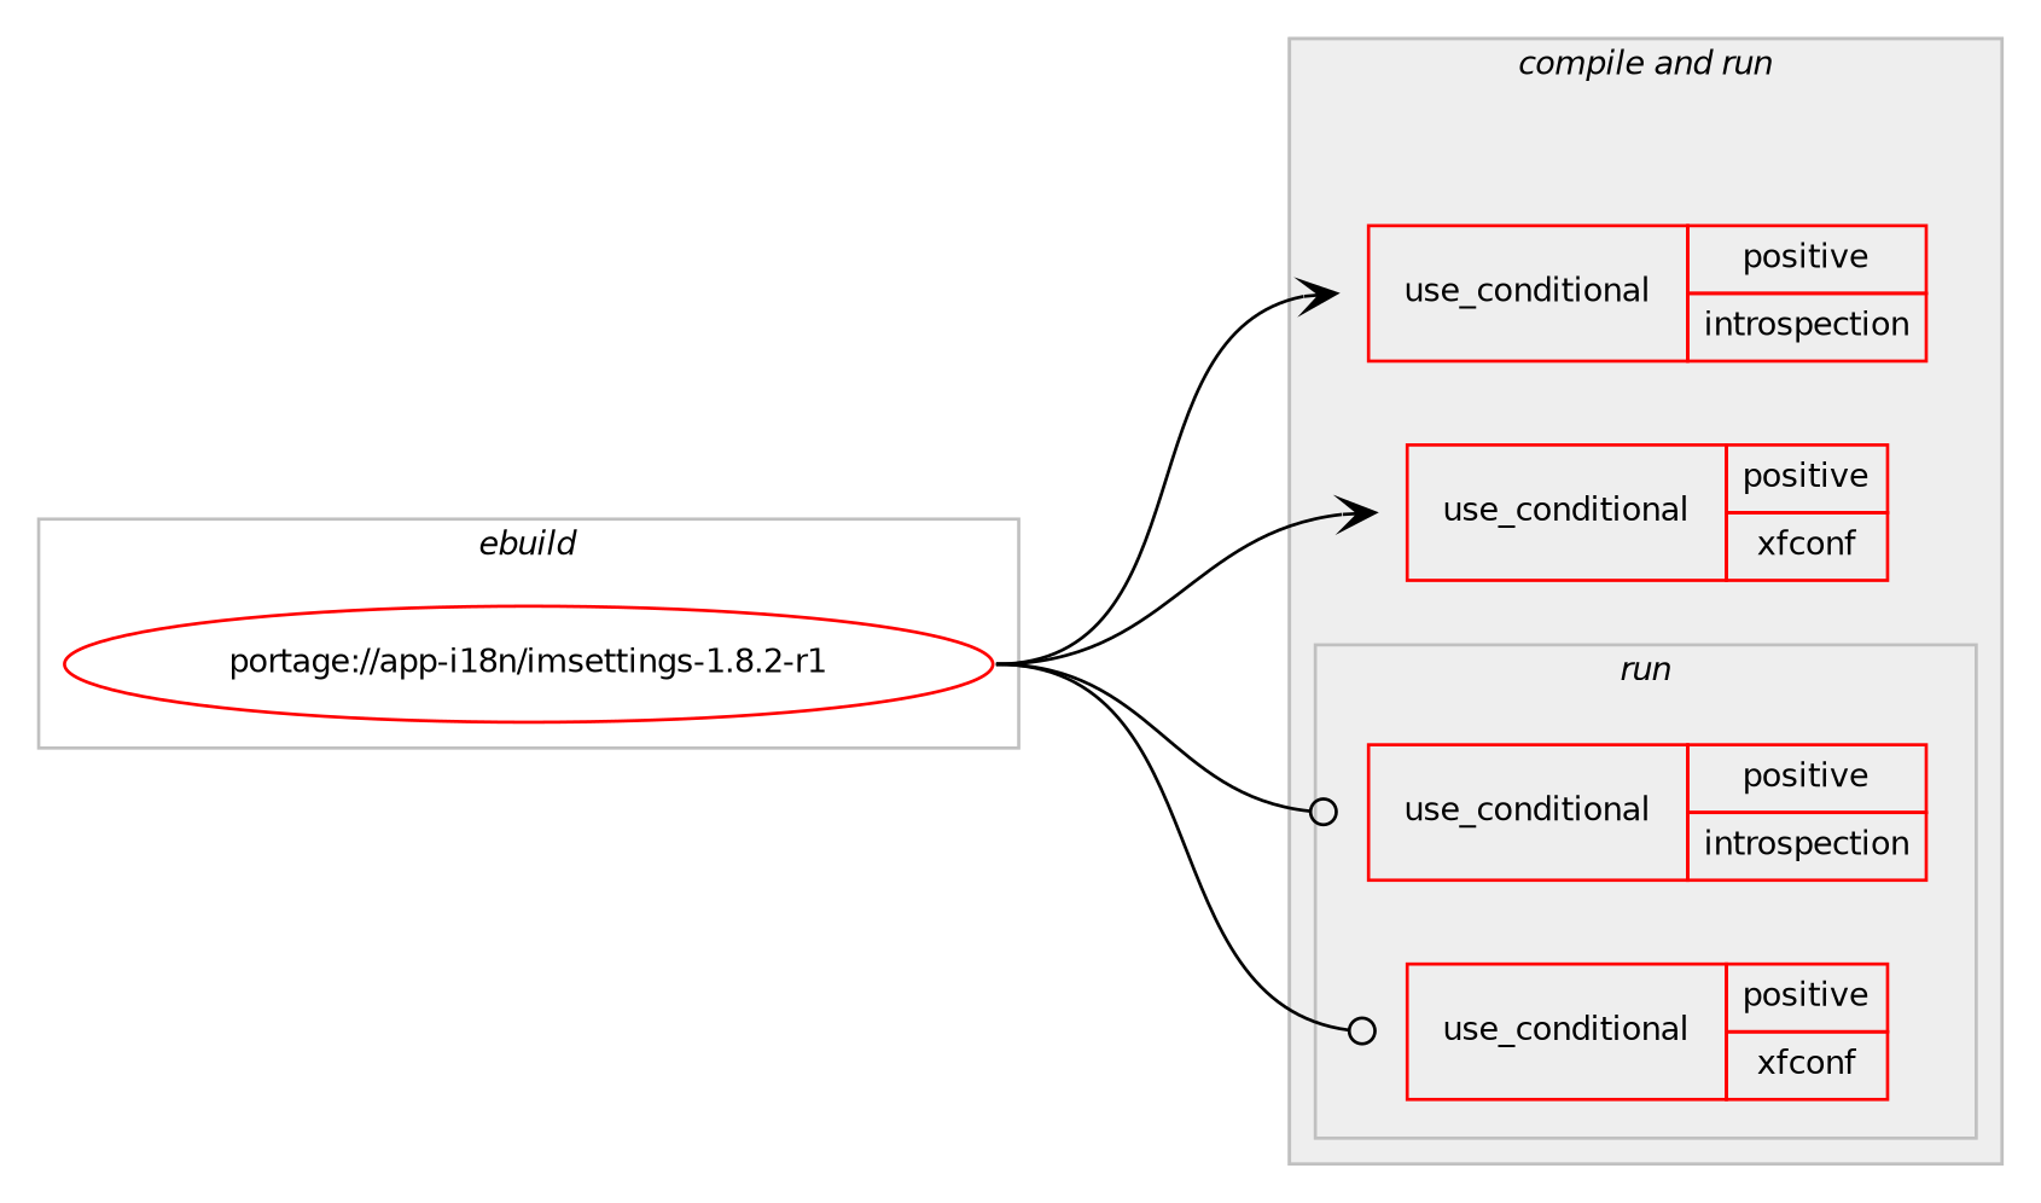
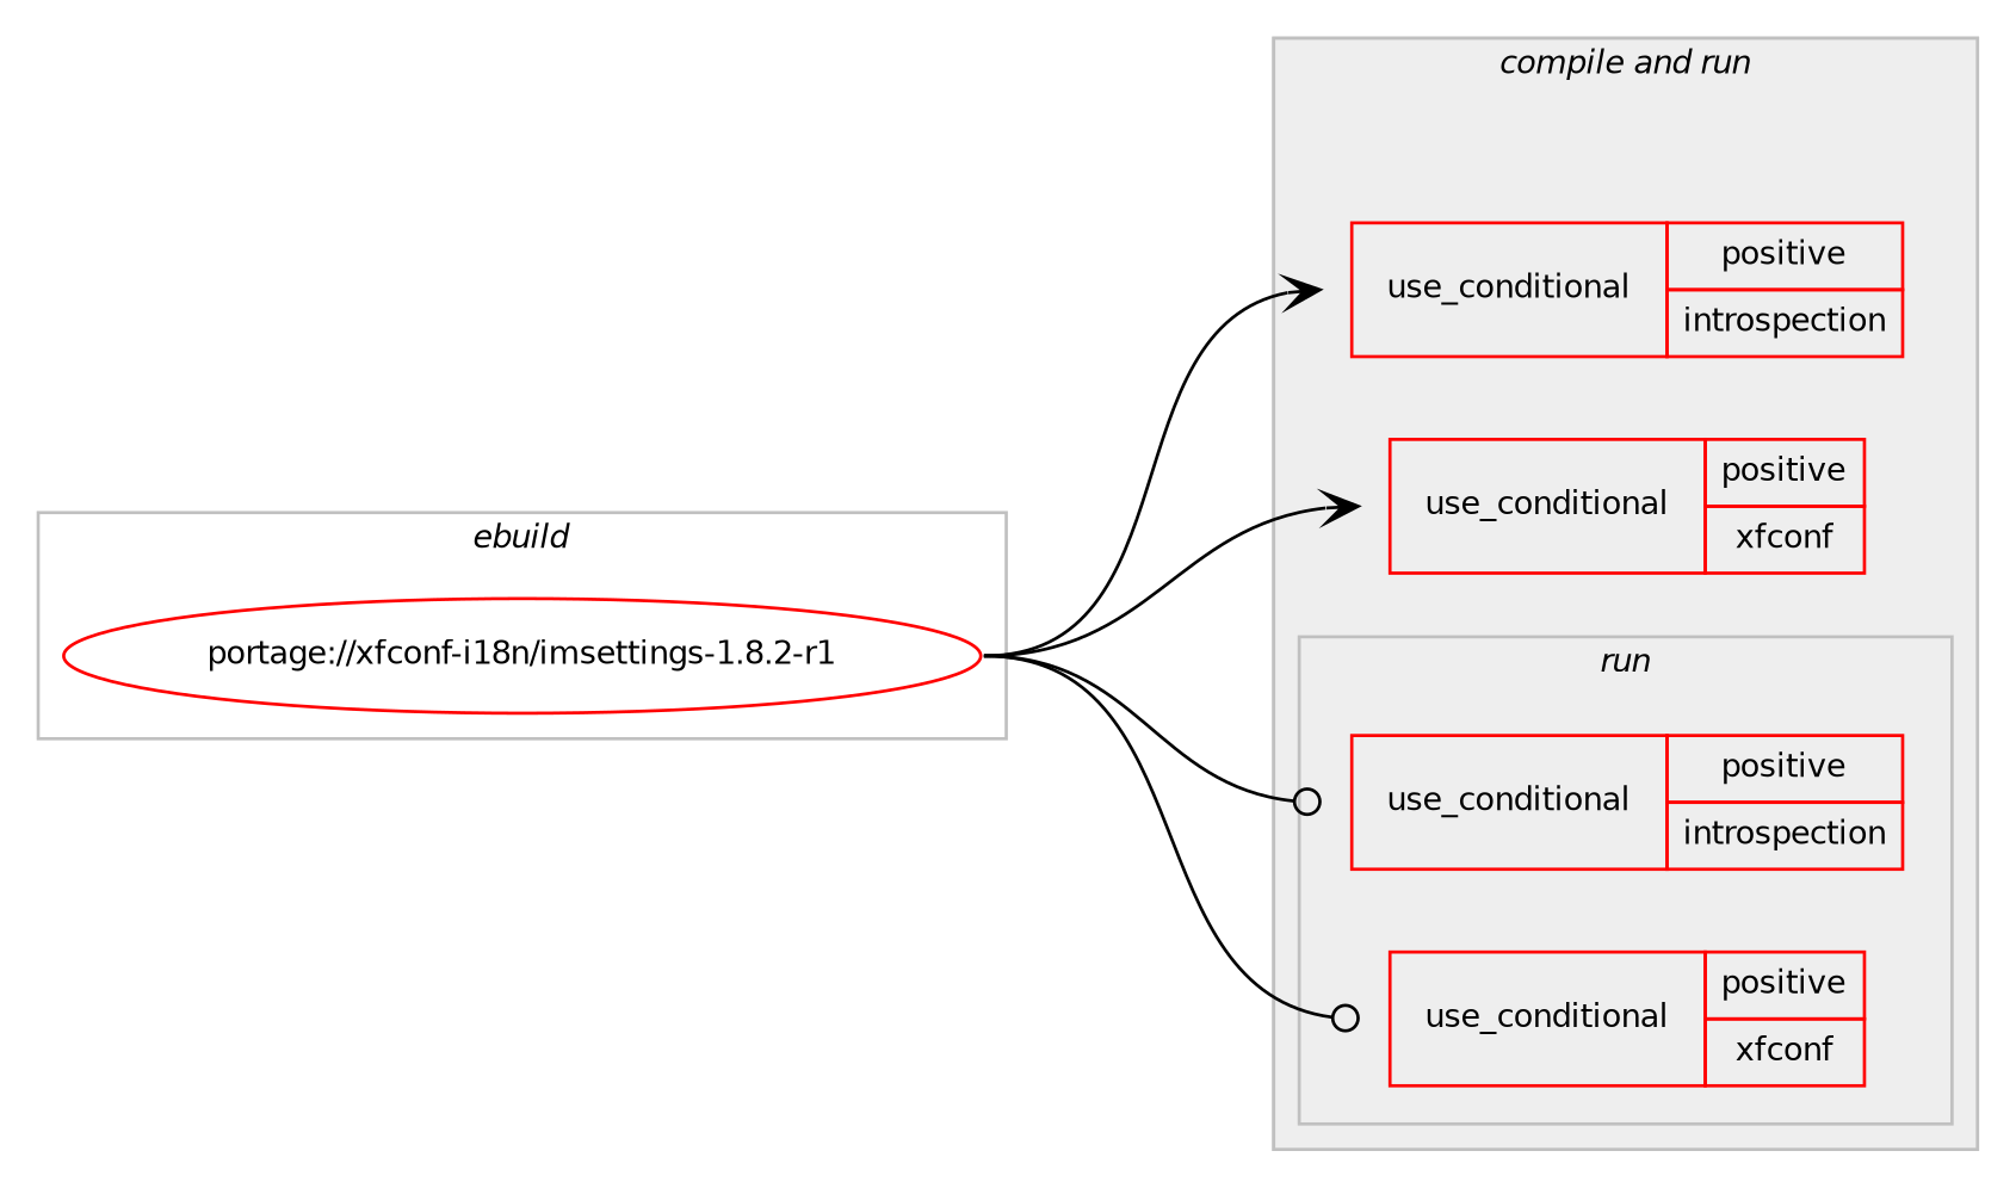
  digraph {
    compound=true
    concentrate=true
    fontname=Helvetica
    fontsize=10
    newrank=true
    rankdir=LR
    ranksep=1.5
    node [color=red fontname=Helvetica fontsize=10 shape=none]
    edge [arrowhead=vee headport=w style=solid tailport=e weight=20]
-   n1 [label="portage://app-i18n/imsettings-1.8.2-r1" width=4 shape=""]
+   n1 [label="portage://xfconf-i18n/imsettings-1.8.2-r1" width=4 shape=""]
    n2 [label=<<TABLE BORDER="0" CELLBORDER="1" CELLSPACING="0" CELLPADDING="4"><TR><TD ROWSPAN="3" CELLPADDING="10">use_conditional</TD></TR><TR><TD>positive</TD></TR><TR><TD>introspection</TD></TR></TABLE>>]
    n3 [label=<<TABLE BORDER="0" CELLBORDER="1" CELLSPACING="0" CELLPADDING="4"><TR><TD ROWSPAN="3" CELLPADDING="10">use_conditional</TD></TR><TR><TD>positive</TD></TR><TR><TD>xfconf</TD></TR></TABLE>>]
    n4 [label=<<TABLE BORDER="0" CELLBORDER="1" CELLSPACING="0" CELLPADDING="4"><TR><TD ROWSPAN="3" CELLPADDING="10">use_conditional</TD></TR><TR><TD>positive</TD></TR><TR><TD>introspection</TD></TR></TABLE>>]
    n5 [label=<<TABLE BORDER="0" CELLBORDER="1" CELLSPACING="0" CELLPADDING="4"><TR><TD ROWSPAN="3" CELLPADDING="10">use_conditional</TD></TR><TR><TD>positive</TD></TR><TR><TD>xfconf</TD></TR></TABLE>>]
    subgraph cluster_1 {
      color=gray
      label=<<i>ebuild</i>>
      rank=same
      n1
    }
    subgraph cluster_2 {
      color=gray
      label=<<i>dependencies</i>>
      subgraph cluster_3 {
        color=gray
        fillcolor="#eeeeee"
        label=<<i>compile</i>>
        style=filled
        subgraph sub_4 {
          color=gray
          fillcolor="#eeeeee"
          label=<<i>compile</i>>
          style=filled
          n2
        }
        subgraph sub_5 {
          color=gray
          fillcolor="#eeeeee"
          label=<<i>compile</i>>
          style=filled
          n3
        }
      }
      subgraph cluster_6 {
        color=gray
        fillcolor="#eeeeee"
        label=<<i>compile and run</i>>
        style=filled
      }
      subgraph cluster_7 {
        color=gray
        fillcolor="#eeeeee"
        label=<<i>run</i>>
        style=filled
        subgraph sub_8 {
          color=gray
          fillcolor="#eeeeee"
          label=<<i>run</i>>
          style=filled
          n4
        }
        subgraph sub_9 {
          color=gray
          fillcolor="#eeeeee"
          label=<<i>run</i>>
          style=filled
          n5
        }
      }
    }
    subgraph cluster_10 {
      color=gray
      label=<<i>candidates</i>>
      rank=same
    }
    n1 -> n2
    n1 -> n3
    n1 -> n4 [arrowhead=odot]
    n1 -> n5 [arrowhead=odot]
  }
